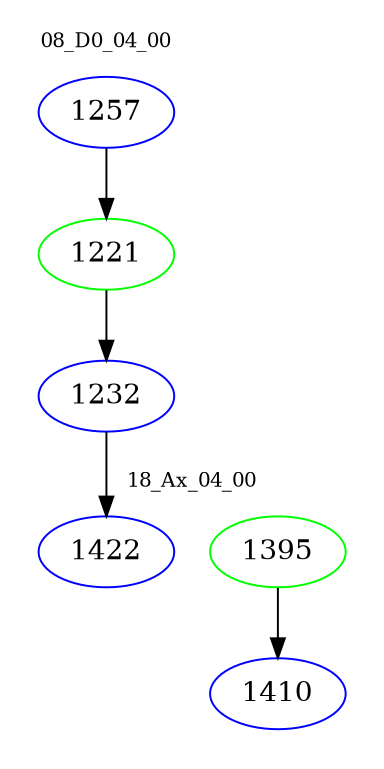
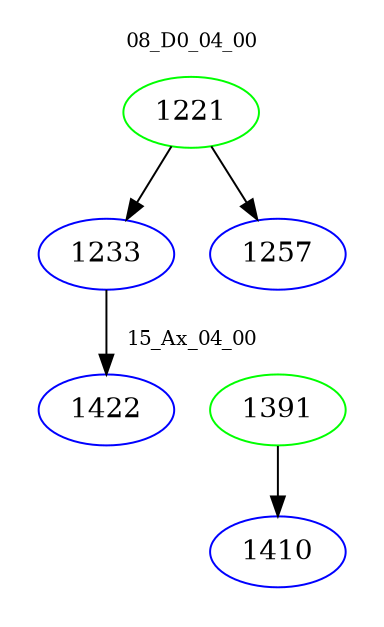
  digraph {
    node [color=blue]
    edge [color=black]
-   n1 [color=green label=1395]
+   n1 [color=green label=1391]
    n2 [label=1410]
    n3 [label=1422]
    n4 [color=green label=1221]
-   n5 [label=1232]
+   n5 [label=1233]
    n6 [label=1257]
    subgraph cluster_1 {
      color=white
      fontsize=10
-     label="18_Ax_04_00"
+     label="15_Ax_04_00"
      n1
      n2
      n3
    }
    subgraph cluster_2 {
      color=white
      fontsize=10
      label="08_D0_04_00"
      n4
      n5
      n6
    }
    n1 -> n2
    n4 -> n5
-   n6 -> n4
+   n4 -> n6
    n5 -> n3
  }
